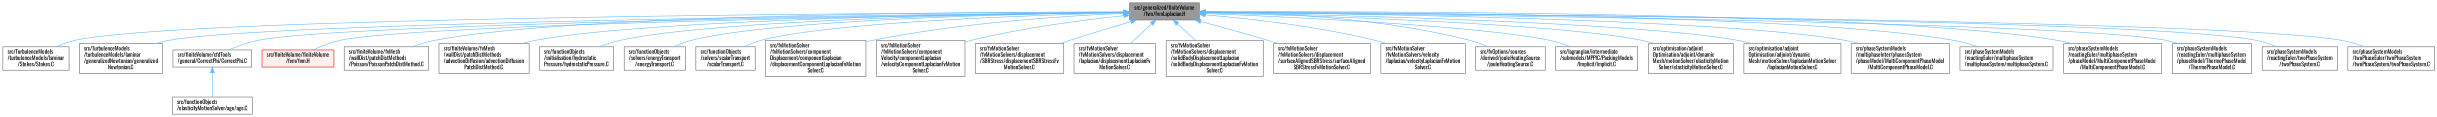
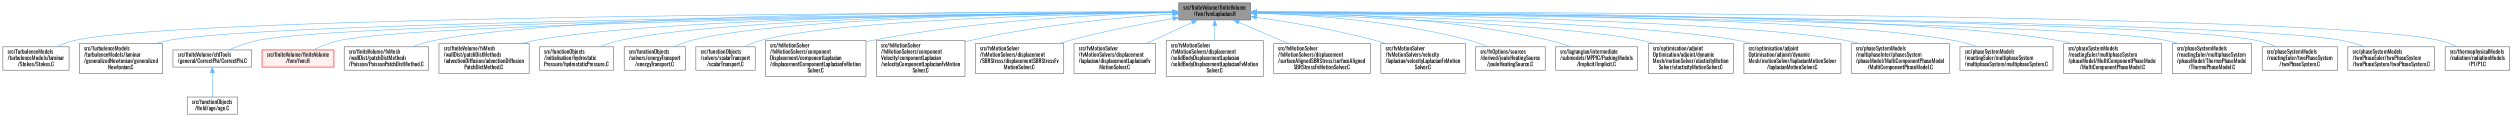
  digraph {
    fontname=Oswald
    node [color=grey40 fillcolor=white fontname=Oswald fontsize=10 shape=box style=filled]
    edge [color=steelblue1 dir=back fontname=Oswald fontsize=10 labelfontname=Helvetica labelfontsize=10 style=solid]
-   n1 [color=gray40 fillcolor=grey60 fontcolor=black height=0.2 label="src/generalized/finiteVolume\l/fvm/fvmLaplacian.H" width=0.4]
+   n1 [color=gray40 fillcolor=grey60 fontcolor=black height=0.2 label="src/finiteVolume/finiteVolume\l/fvm/fvmLaplacian.H" width=0.4]
    n2 [height=0.2 label="src/TurbulenceModels\l/turbulenceModels/laminar\l/Stokes/Stokes.C" width=0.4]
    n3 [height=0.2 label="src/TurbulenceModels\l/turbulenceModels/laminar\l/generalizedNewtonian/generalized\lNewtonian.C" width=0.4]
    n4 [height=0.2 label="src/finiteVolume/cfdTools\l/general/CorrectPhi/CorrectPhi.C" width=0.4]
    n5 [color=red fillcolor="#FFF0F0" height=0.2 label="src/finiteVolume/finiteVolume\l/fvm/fvm.H" width=0.4]
    n6 [height=0.2 label="src/finiteVolume/fvMesh\l/wallDist/patchDistMethods\l/Poisson/PoissonPatchDistMethod.C" width=0.4]
    n7 [height=0.2 label="src/finiteVolume/fvMesh\l/wallDist/patchDistMethods\l/advectionDiffusion/advectionDiffusion\lPatchDistMethod.C" width=0.4]
    n8 [height=0.2 label="src/functionObjects\l/initialisation/hydrostatic\lPressure/hydrostaticPressure.C" width=0.4]
    n9 [height=0.2 label="src/functionObjects\l/solvers/energyTransport\l/energyTransport.C" width=0.4]
    n10 [height=0.2 label="src/functionObjects\l/solvers/scalarTransport\l/scalarTransport.C" width=0.4]
    n11 [height=0.2 label="src/fvMotionSolver\l/fvMotionSolvers/component\lDisplacement/componentLaplacian\l/displacementComponentLaplacianFvMotion\lSolver.C" width=0.4]
    n12 [height=0.2 label="src/fvMotionSolver\l/fvMotionSolvers/component\lVelocity/componentLaplacian\l/velocityComponentLaplacianFvMotion\lSolver.C" width=0.4]
    n13 [height=0.2 label="src/fvMotionSolver\l/fvMotionSolvers/displacement\l/SBRStress/displacementSBRStressFv\lMotionSolver.C" width=0.4]
    n14 [height=0.2 label="src/fvMotionSolver\l/fvMotionSolvers/displacement\l/laplacian/displacementLaplacianFv\lMotionSolver.C" width=0.4]
    n15 [height=0.2 label="src/fvMotionSolver\l/fvMotionSolvers/displacement\l/solidBodyDisplacementLaplacian\l/solidBodyDisplacementLaplacianFvMotion\lSolver.C" width=0.4]
    n16 [height=0.2 label="src/fvMotionSolver\l/fvMotionSolvers/displacement\l/surfaceAlignedSBRStress/surfaceAligned\lSBRStressFvMotionSolver.C" width=0.4]
    n17 [height=0.2 label="src/fvMotionSolver\l/fvMotionSolvers/velocity\l/laplacian/velocityLaplacianFvMotion\lSolver.C" width=0.4]
    n18 [height=0.2 label="src/fvOptions/sources\l/derived/jouleHeatingSource\l/jouleHeatingSource.C" width=0.4]
    n19 [height=0.2 label="src/lagrangian/intermediate\l/submodels/MPPIC/PackingModels\l/Implicit/Implicit.C" width=0.4]
    n20 [height=0.2 label="src/optimisation/adjoint\lOptimisation/adjoint/dynamic\lMesh/motionSolver/elasticityMotion\lSolver/elasticityMotionSolver.C" width=0.4]
    n21 [height=0.2 label="src/optimisation/adjoint\lOptimisation/adjoint/dynamic\lMesh/motionSolver/laplacianMotionSolver\l/laplacianMotionSolver.C" width=0.4]
    n22 [height=0.2 label="src/phaseSystemModels\l/multiphaseInter/phasesSystem\l/phaseModel/MultiComponentPhaseModel\l/MultiComponentPhaseModel.C" width=0.4]
    n23 [height=0.2 label="src/phaseSystemModels\l/reactingEuler/multiphaseSystem\l/multiphaseSystem/multiphaseSystem.C" width=0.4]
    n24 [height=0.2 label="src/phaseSystemModels\l/reactingEuler/multiphaseSystem\l/phaseModel/MultiComponentPhaseModel\l/MultiComponentPhaseModel.C" width=0.4]
    n25 [height=0.2 label="src/phaseSystemModels\l/reactingEuler/multiphaseSystem\l/phaseModel/ThermoPhaseModel\l/ThermoPhaseModel.C" width=0.4]
    n26 [height=0.2 label="src/phaseSystemModels\l/reactingEuler/twoPhaseSystem\l/twoPhaseSystem.C" width=0.4]
    n27 [height=0.2 label="src/phaseSystemModels\l/twoPhaseEuler/twoPhaseSystem\l/twoPhaseSystem/twoPhaseSystem.C" width=0.4]
-   n29 [height=0.2 label="src/functionObjects\l/elasticityMotionSolver/age/age.C" width=0.4]
+   n28 [height=0.2 label="src/thermophysicalModels\l/radiation/radiationModels\l/P1/P1.C" width=0.4]
+   n29 [height=0.2 label="src/functionObjects\l/field/age/age.C" width=0.4]
    n1 -> n2
    n1 -> n3
    n1 -> n4
    n1 -> n5
    n1 -> n6
    n1 -> n7
    n1 -> n8
    n1 -> n9
    n1 -> n10
    n1 -> n11
    n1 -> n12
    n1 -> n13
    n1 -> n14
    n1 -> n15
    n1 -> n16
    n1 -> n17
    n1 -> n18
    n1 -> n19
    n1 -> n20
    n1 -> n21
    n1 -> n22
    n1 -> n23
    n1 -> n24
    n1 -> n25
    n1 -> n26
    n1 -> n27
+   n1 -> n28
    n4 -> n29
  }
